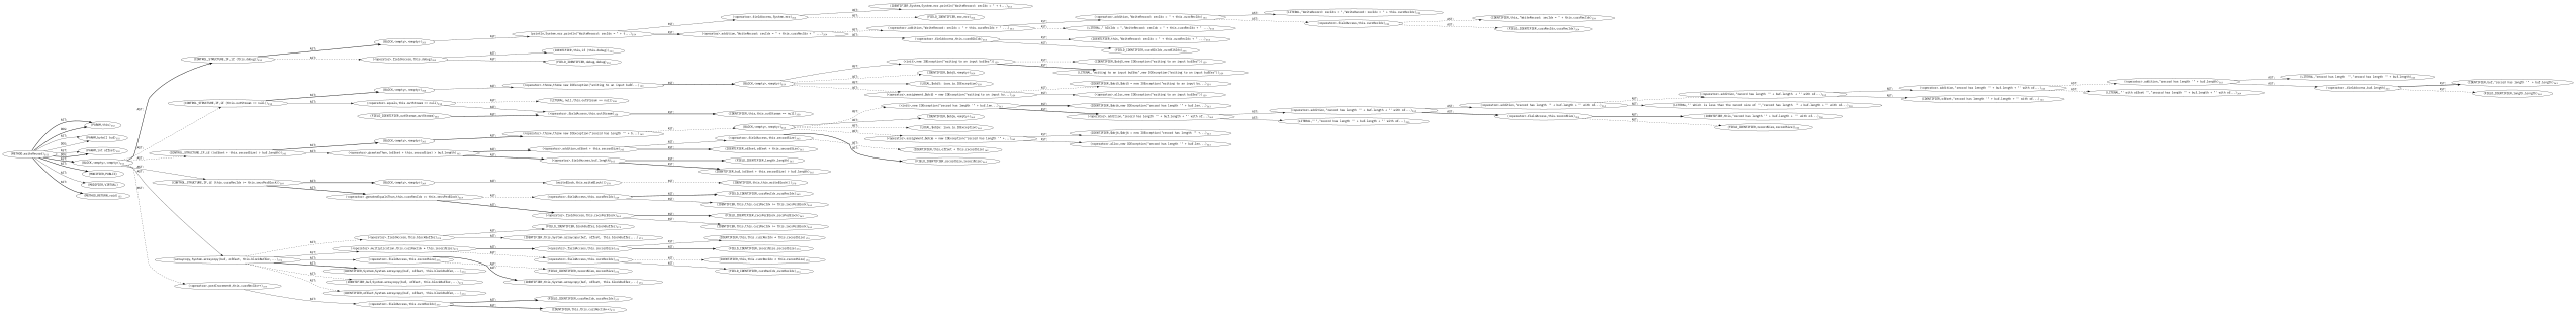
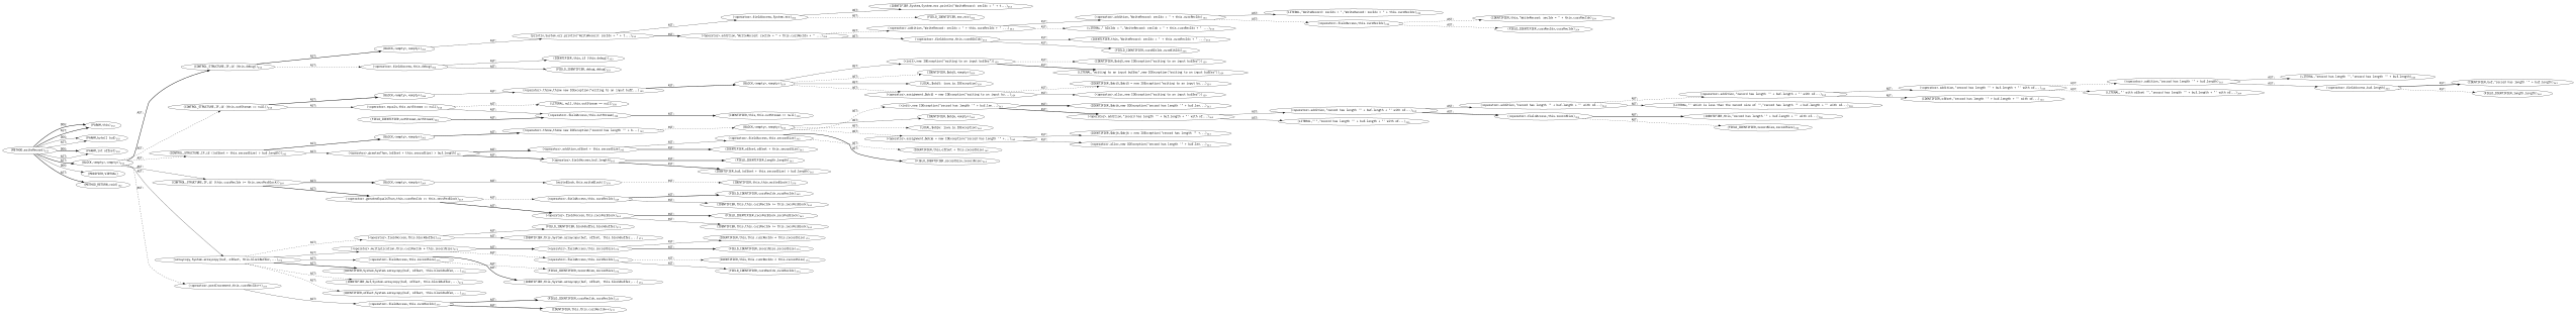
  digraph {
    fontname="IBM Plex Mono"
    rankdir=LR
    node [fontname="IBM Plex Mono"]
    edge [fontname="IBM Plex Mono" style=solid]
    n1 [label=<(METHOD,writeRecord)<SUB>352</SUB>>]
    n2 [label=<(PARAM,this)<SUB>352</SUB>>]
    n3 [label=<(PARAM,byte[] buf)<SUB>352</SUB>>]
    n4 [label=<(PARAM,int offset)<SUB>352</SUB>>]
    n5 [label=<(BLOCK,&lt;empty&gt;,&lt;empty&gt;)<SUB>352</SUB>>]
-   n6 [label=<(MODIFIER,PUBLIC)>]
    n7 [label=<(MODIFIER,VIRTUAL)>]
    n8 [label=<(METHOD_RETURN,void)<SUB>352</SUB>>]
    n9 [label=<(CONTROL_STRUCTURE,IF,if (this.debug))<SUB>353</SUB>>]
    n10 [label=<(CONTROL_STRUCTURE,IF,if (this.outStream == null))<SUB>358</SUB>>]
    n11 [label=<(CONTROL_STRUCTURE,IF,if ((offset + this.recordSize) &gt; buf.length))<SUB>362</SUB>>]
    n12 [label=<(CONTROL_STRUCTURE,IF,if (this.currRecIdx &gt;= this.recsPerBlock))<SUB>369</SUB>>]
    n13 [label=<(arraycopy,System.arraycopy(buf, offset, this.blockBuffer,...)<SUB>373</SUB>>]
    n14 [label=<(&lt;operator&gt;.postIncrement,this.currRecIdx++)<SUB>377</SUB>>]
    n15 [label=<(&lt;operator&gt;.fieldAccess,this.debug)<SUB>353</SUB>>]
    n16 [label=<(BLOCK,&lt;empty&gt;,&lt;empty&gt;)<SUB>353</SUB>>]
    n17 [label=<(&lt;operator&gt;.equals,this.outStream == null)<SUB>358</SUB>>]
    n18 [label=<(BLOCK,&lt;empty&gt;,&lt;empty&gt;)<SUB>358</SUB>>]
    n19 [label=<(&lt;operator&gt;.greaterThan,(offset + this.recordSize) &gt; buf.length)<SUB>362</SUB>>]
    n20 [label=<(BLOCK,&lt;empty&gt;,&lt;empty&gt;)<SUB>362</SUB>>]
    n21 [label=<(&lt;operator&gt;.greaterEqualsThan,this.currRecIdx &gt;= this.recsPerBlock)<SUB>369</SUB>>]
    n22 [label=<(BLOCK,&lt;empty&gt;,&lt;empty&gt;)<SUB>369</SUB>>]
    n23 [label=<(IDENTIFIER,System,System.arraycopy(buf, offset, this.blockBuffer,...)<SUB>373</SUB>>]
    n24 [label=<(IDENTIFIER,buf,System.arraycopy(buf, offset, this.blockBuffer,...)<SUB>373</SUB>>]
    n25 [label=<(IDENTIFIER,offset,System.arraycopy(buf, offset, this.blockBuffer,...)<SUB>373</SUB>>]
    n26 [label=<(&lt;operator&gt;.fieldAccess,this.blockBuffer)<SUB>373</SUB>>]
    n27 [label=<(&lt;operator&gt;.multiplication,this.currRecIdx * this.recordSize)<SUB>374</SUB>>]
    n28 [label=<(&lt;operator&gt;.fieldAccess,this.recordSize)<SUB>375</SUB>>]
    n29 [label=<(&lt;operator&gt;.fieldAccess,this.currRecIdx)<SUB>377</SUB>>]
    n30 [label=<(IDENTIFIER,this,if (this.debug))<SUB>353</SUB>>]
    n31 [label=<(FIELD_IDENTIFIER,debug,debug)<SUB>353</SUB>>]
    n32 [label=<(println,System.err.println(&quot;WriteRecord: recIdx = &quot; + t...)<SUB>354</SUB>>]
    n33 [label=<(&lt;operator&gt;.fieldAccess,System.err)<SUB>354</SUB>>]
    n34 [label=<(&lt;operator&gt;.addition,&quot;WriteRecord: recIdx = &quot; + this.currRecIdx + &quot; ...)<SUB>354</SUB>>]
    n35 [label=<(IDENTIFIER,System,System.err.println(&quot;WriteRecord: recIdx = &quot; + t...)<SUB>354</SUB>>]
    n36 [label=<(FIELD_IDENTIFIER,err,err)<SUB>354</SUB>>]
    n37 [label=<(&lt;operator&gt;.addition,&quot;WriteRecord: recIdx = &quot; + this.currRecIdx + &quot; ...)<SUB>354</SUB>>]
    n38 [label=<(&lt;operator&gt;.fieldAccess,this.currBlkIdx)<SUB>355</SUB>>]
    n39 [label=<(&lt;operator&gt;.addition,&quot;WriteRecord: recIdx = &quot; + this.currRecIdx)<SUB>354</SUB>>]
    n40 [label=<(LITERAL,&quot; blkIdx = &quot;,&quot;WriteRecord: recIdx = &quot; + this.currRecIdx + &quot; ...)<SUB>355</SUB>>]
    n41 [label=<(IDENTIFIER,this,&quot;WriteRecord: recIdx = &quot; + this.currRecIdx + &quot; ...)<SUB>355</SUB>>]
    n42 [label=<(FIELD_IDENTIFIER,currBlkIdx,currBlkIdx)<SUB>355</SUB>>]
    n43 [label=<(LITERAL,&quot;WriteRecord: recIdx = &quot;,&quot;WriteRecord: recIdx = &quot; + this.currRecIdx)<SUB>354</SUB>>]
    n44 [label=<(&lt;operator&gt;.fieldAccess,this.currRecIdx)<SUB>354</SUB>>]
    n45 [label=<(IDENTIFIER,this,&quot;WriteRecord: recIdx = &quot; + this.currRecIdx)<SUB>354</SUB>>]
    n46 [label=<(FIELD_IDENTIFIER,currRecIdx,currRecIdx)<SUB>354</SUB>>]
    n47 [label=<(&lt;operator&gt;.fieldAccess,this.outStream)<SUB>358</SUB>>]
    n48 [label=<(LITERAL,null,this.outStream == null)<SUB>358</SUB>>]
    n49 [label=<(&lt;operator&gt;.throw,throw new IOException(&quot;writing to an input buff...)<SUB>359</SUB>>]
    n50 [label=<(IDENTIFIER,this,this.outStream == null)<SUB>358</SUB>>]
    n51 [label=<(FIELD_IDENTIFIER,outStream,outStream)<SUB>358</SUB>>]
    n52 [label=<(BLOCK,&lt;empty&gt;,&lt;empty&gt;)<SUB>359</SUB>>]
    n53 [label=<(LOCAL,$obj5: java.io.IOException)<SUB>359</SUB>>]
    n54 [label=<(&lt;operator&gt;.assignment,$obj5 = new IOException(&quot;writing to an input bu...)<SUB>359</SUB>>]
    n55 [label=<(&lt;init&gt;,new IOException(&quot;writing to an input buffer&quot;))<SUB>359</SUB>>]
    n56 [label=<(IDENTIFIER,$obj5,&lt;empty&gt;)<SUB>959</SUB>>]
    n57 [label=<(IDENTIFIER,$obj5,$obj5 = new IOException(&quot;writing to an input bu...)<SUB>359</SUB>>]
    n58 [label=<(&lt;operator&gt;.alloc,new IOException(&quot;writing to an input buffer&quot;))<SUB>359</SUB>>]
    n59 [label=<(IDENTIFIER,$obj5,new IOException(&quot;writing to an input buffer&quot;))<SUB>359</SUB>>]
    n60 [label=<(LITERAL,&quot;writing to an input buffer&quot;,new IOException(&quot;writing to an input buffer&quot;))<SUB>359</SUB>>]
    n61 [label=<(&lt;operator&gt;.addition,offset + this.recordSize)<SUB>362</SUB>>]
    n62 [label=<(&lt;operator&gt;.fieldAccess,buf.length)<SUB>362</SUB>>]
    n63 [label=<(&lt;operator&gt;.throw,throw new IOException(&quot;record has length '&quot; + b...)<SUB>363</SUB>>]
    n64 [label=<(IDENTIFIER,offset,offset + this.recordSize)<SUB>362</SUB>>]
    n65 [label=<(&lt;operator&gt;.fieldAccess,this.recordSize)<SUB>362</SUB>>]
    n66 [label=<(IDENTIFIER,buf,(offset + this.recordSize) &gt; buf.length)<SUB>362</SUB>>]
    n67 [label=<(FIELD_IDENTIFIER,length,length)<SUB>362</SUB>>]
    n68 [label=<(IDENTIFIER,this,offset + this.recordSize)<SUB>362</SUB>>]
    n69 [label=<(FIELD_IDENTIFIER,recordSize,recordSize)<SUB>362</SUB>>]
    n70 [label=<(BLOCK,&lt;empty&gt;,&lt;empty&gt;)<SUB>363</SUB>>]
    n71 [label=<(LOCAL,$obj6: java.io.IOException)<SUB>363</SUB>>]
    n72 [label=<(&lt;operator&gt;.assignment,$obj6 = new IOException(&quot;record has length '&quot; +...)<SUB>363</SUB>>]
    n73 [label=<(&lt;init&gt;,new IOException(&quot;record has length '&quot; + buf.len...)<SUB>363</SUB>>]
    n74 [label=<(IDENTIFIER,$obj6,&lt;empty&gt;)<SUB>363</SUB>>]
    n75 [label=<(IDENTIFIER,$obj6,$obj6 = new IOException(&quot;record has length '&quot; +...)<SUB>363</SUB>>]
    n76 [label=<(&lt;operator&gt;.alloc,new IOException(&quot;record has length '&quot; + buf.len...)<SUB>363</SUB>>]
    n77 [label=<(IDENTIFIER,$obj6,new IOException(&quot;record has length '&quot; + buf.len...)<SUB>363</SUB>>]
    n78 [label=<(&lt;operator&gt;.addition,&quot;record has length '&quot; + buf.length + &quot;' with of...)<SUB>363</SUB>>]
    n79 [label=<(&lt;operator&gt;.addition,&quot;record has length '&quot; + buf.length + &quot;' with of...)<SUB>363</SUB>>]
    n80 [label=<(LITERAL,&quot;'&quot;,&quot;record has length '&quot; + buf.length + &quot;' with of...)<SUB>366</SUB>>]
    n81 [label=<(&lt;operator&gt;.addition,&quot;record has length '&quot; + buf.length + &quot;' with of...)<SUB>363</SUB>>]
    n82 [label=<(&lt;operator&gt;.fieldAccess,this.recordSize)<SUB>366</SUB>>]
    n83 [label=<(&lt;operator&gt;.addition,&quot;record has length '&quot; + buf.length + &quot;' with of...)<SUB>363</SUB>>]
    n84 [label=<(LITERAL,&quot;' which is less than the record size of '&quot;,&quot;record has length '&quot; + buf.length + &quot;' with of...)<SUB>365</SUB>>]
    n85 [label=<(IDENTIFIER,this,&quot;record has length '&quot; + buf.length + &quot;' with of...)<SUB>366</SUB>>]
    n86 [label=<(FIELD_IDENTIFIER,recordSize,recordSize)<SUB>366</SUB>>]
    n87 [label=<(&lt;operator&gt;.addition,&quot;record has length '&quot; + buf.length + &quot;' with of...)<SUB>363</SUB>>]
    n88 [label=<(IDENTIFIER,offset,&quot;record has length '&quot; + buf.length + &quot;' with of...)<SUB>364</SUB>>]
    n89 [label=<(&lt;operator&gt;.addition,&quot;record has length '&quot; + buf.length)<SUB>363</SUB>>]
    n90 [label=<(LITERAL,&quot;' with offset '&quot;,&quot;record has length '&quot; + buf.length + &quot;' with of...)<SUB>364</SUB>>]
    n91 [label=<(LITERAL,&quot;record has length '&quot;,&quot;record has length '&quot; + buf.length)<SUB>363</SUB>>]
    n92 [label=<(&lt;operator&gt;.fieldAccess,buf.length)<SUB>363</SUB>>]
    n93 [label=<(IDENTIFIER,buf,&quot;record has length '&quot; + buf.length)<SUB>363</SUB>>]
    n94 [label=<(FIELD_IDENTIFIER,length,length)<SUB>363</SUB>>]
    n95 [label=<(&lt;operator&gt;.fieldAccess,this.currRecIdx)<SUB>369</SUB>>]
    n96 [label=<(&lt;operator&gt;.fieldAccess,this.recsPerBlock)<SUB>369</SUB>>]
    n97 [label=<(writeBlock,this.writeBlock())<SUB>370</SUB>>]
    n98 [label=<(IDENTIFIER,this,this.currRecIdx &gt;= this.recsPerBlock)<SUB>369</SUB>>]
    n99 [label=<(FIELD_IDENTIFIER,currRecIdx,currRecIdx)<SUB>369</SUB>>]
    n100 [label=<(IDENTIFIER,this,this.currRecIdx &gt;= this.recsPerBlock)<SUB>369</SUB>>]
    n101 [label=<(FIELD_IDENTIFIER,recsPerBlock,recsPerBlock)<SUB>369</SUB>>]
    n102 [label=<(IDENTIFIER,this,this.writeBlock())<SUB>370</SUB>>]
    n103 [label=<(IDENTIFIER,this,System.arraycopy(buf, offset, this.blockBuffer,...)<SUB>373</SUB>>]
    n104 [label=<(FIELD_IDENTIFIER,blockBuffer,blockBuffer)<SUB>373</SUB>>]
    n105 [label=<(&lt;operator&gt;.fieldAccess,this.currRecIdx)<SUB>374</SUB>>]
    n106 [label=<(&lt;operator&gt;.fieldAccess,this.recordSize)<SUB>374</SUB>>]
    n107 [label=<(IDENTIFIER,this,System.arraycopy(buf, offset, this.blockBuffer,...)<SUB>375</SUB>>]
    n108 [label=<(FIELD_IDENTIFIER,recordSize,recordSize)<SUB>375</SUB>>]
    n109 [label=<(IDENTIFIER,this,this.currRecIdx * this.recordSize)<SUB>374</SUB>>]
    n110 [label=<(FIELD_IDENTIFIER,currRecIdx,currRecIdx)<SUB>374</SUB>>]
    n111 [label=<(IDENTIFIER,this,this.currRecIdx * this.recordSize)<SUB>374</SUB>>]
    n112 [label=<(FIELD_IDENTIFIER,recordSize,recordSize)<SUB>374</SUB>>]
    n113 [label=<(IDENTIFIER,this,this.currRecIdx++)<SUB>377</SUB>>]
    n114 [label=<(FIELD_IDENTIFIER,currRecIdx,currRecIdx)<SUB>377</SUB>>]
    n1 -> n2 [label="AST: " style=bold]
    n1 -> n2 [label="DDG: " style=bold]
    n1 -> n3 [label="AST: "]
    n1 -> n3 [label="DDG: "]
    n1 -> n4 [label="AST: "]
    n1 -> n4 [label="DDG: " style=bold]
    n1 -> n5 [label="AST: " style=bold]
-   n1 -> n6 [label="AST: " style=bold]
-   n1 -> n7 [label="AST: "]
+   n1 -> n7 [label="DDG: "]
    n1 -> n8 [label="AST: " style=bold]
    n5 -> n9 [label="AST: " style=bold]
    n5 -> n10 [label="AST: " style=dashed]
    n5 -> n11 [label="AST: " style=dashed]
    n5 -> n12 [label="AST: "]
    n5 -> n13 [label="AST: "]
    n5 -> n14 [label="AST: " style=dashed]
    n9 -> n15 [label="AST: " style=dashed]
    n9 -> n16 [label="AST: " style=bold]
    n10 -> n17 [label="AST: "]
    n10 -> n18 [label="AST: " style=bold]
    n11 -> n19 [label="AST: "]
    n11 -> n20 [label="AST: " style=bold]
    n12 -> n21 [label="AST: " style=bold]
    n12 -> n22 [label="AST: " style=bold]
    n13 -> n23 [label="AST: " style=bold]
    n13 -> n24 [label="AST: " style=dashed]
    n13 -> n25 [label="AST: " style=dashed]
    n13 -> n26 [label="AST: " style=dashed]
    n13 -> n27 [label="AST: "]
    n13 -> n28 [label="AST: "]
    n14 -> n29 [label="AST: "]
    n15 -> n30 [label="AST: "]
    n15 -> n31 [label="AST: "]
    n16 -> n32 [label="AST: "]
    n17 -> n47 [label="AST: "]
    n17 -> n48 [label="AST: " style=dashed]
    n18 -> n49 [label="AST: "]
    n19 -> n61 [label="AST: " style=bold]
    n19 -> n62 [label="AST: " style=bold]
    n20 -> n63 [label="AST: " style=bold]
    n21 -> n95 [label="AST: " style=dashed]
    n21 -> n96 [label="AST: " style=bold]
    n22 -> n97 [label="AST: "]
    n26 -> n103 [label="AST: "]
    n26 -> n104 [label="AST: "]
    n27 -> n105 [label="AST: " style=dashed]
    n27 -> n106 [label="AST: " style=bold]
    n28 -> n107 [label="AST: " style=bold]
    n28 -> n108 [label="AST: " style=dashed]
    n29 -> n113 [label="AST: " style=bold]
    n29 -> n114 [label="AST: " style=bold]
    n32 -> n33 [label="AST: "]
    n32 -> n34 [label="AST: " style=bold]
    n33 -> n35 [label="AST: "]
    n33 -> n36 [label="AST: " style=dashed]
    n34 -> n37 [label="AST: " style=dashed]
    n34 -> n38 [label="AST: "]
    n37 -> n39 [label="AST: "]
    n37 -> n40 [label="AST: " style=dashed]
    n38 -> n41 [label="AST: "]
    n38 -> n42 [label="AST: "]
    n39 -> n43 [label="AST: "]
    n39 -> n44 [label="AST: " style=dashed]
    n44 -> n45 [label="AST: " style=dashed]
    n44 -> n46 [label="AST: " style=dashed]
    n47 -> n50 [label="AST: " style=bold]
    n49 -> n52 [label="AST: " style=bold]
    n51 -> n47 [label="AST: " style=bold]
    n52 -> n53 [label="AST: "]
    n52 -> n54 [label="AST: " style=dashed]
    n52 -> n55 [label="AST: "]
    n52 -> n56 [label="AST: " style=dashed]
    n54 -> n57 [label="AST: " style=dashed]
    n54 -> n58 [label="AST: "]
    n55 -> n59 [label="AST: " style=dashed]
    n55 -> n60 [label="AST: " style=bold]
    n61 -> n64 [label="AST: " style=bold]
    n61 -> n65 [label="AST: "]
    n62 -> n66 [label="AST: " style=bold]
    n62 -> n67 [label="AST: " style=bold]
    n63 -> n70 [label="AST: " style=dashed]
    n65 -> n68 [label="AST: " style=dashed]
    n65 -> n69 [label="AST: " style=bold]
    n70 -> n71 [label="AST: " style=dashed]
    n70 -> n72 [label="AST: " style=dashed]
    n70 -> n73 [label="AST: " style=dashed]
    n70 -> n74 [label="AST: "]
    n72 -> n75 [label="AST: "]
    n72 -> n76 [label="AST: "]
    n73 -> n77 [label="AST: " style=bold]
    n73 -> n78 [label="AST: " style=bold]
    n78 -> n79 [label="AST: "]
    n78 -> n80 [label="AST: "]
    n79 -> n81 [label="AST: "]
    n79 -> n82 [label="AST: " style=bold]
    n81 -> n83 [label="AST: " style=dashed]
    n81 -> n84 [label="AST: "]
    n82 -> n85 [label="AST: " style=bold]
    n82 -> n86 [label="AST: " style=dashed]
    n83 -> n87 [label="AST: "]
    n83 -> n88 [label="AST: "]
    n87 -> n89 [label="AST: " style=dashed]
    n87 -> n90 [label="AST: " style=dashed]
    n89 -> n91 [label="AST: "]
    n89 -> n92 [label="AST: "]
    n92 -> n93 [label="AST: " style=bold]
    n92 -> n94 [label="AST: " style=dashed]
    n95 -> n98 [label="AST: "]
    n95 -> n99 [label="AST: " style=bold]
    n96 -> n100 [label="AST: "]
    n96 -> n101 [label="AST: " style=bold]
    n97 -> n102 [label="AST: " style=dashed]
    n105 -> n109 [label="AST: " style=dashed]
    n105 -> n110 [label="AST: "]
    n106 -> n111 [label="AST: "]
    n106 -> n112 [label="AST: " style=bold]
  }
